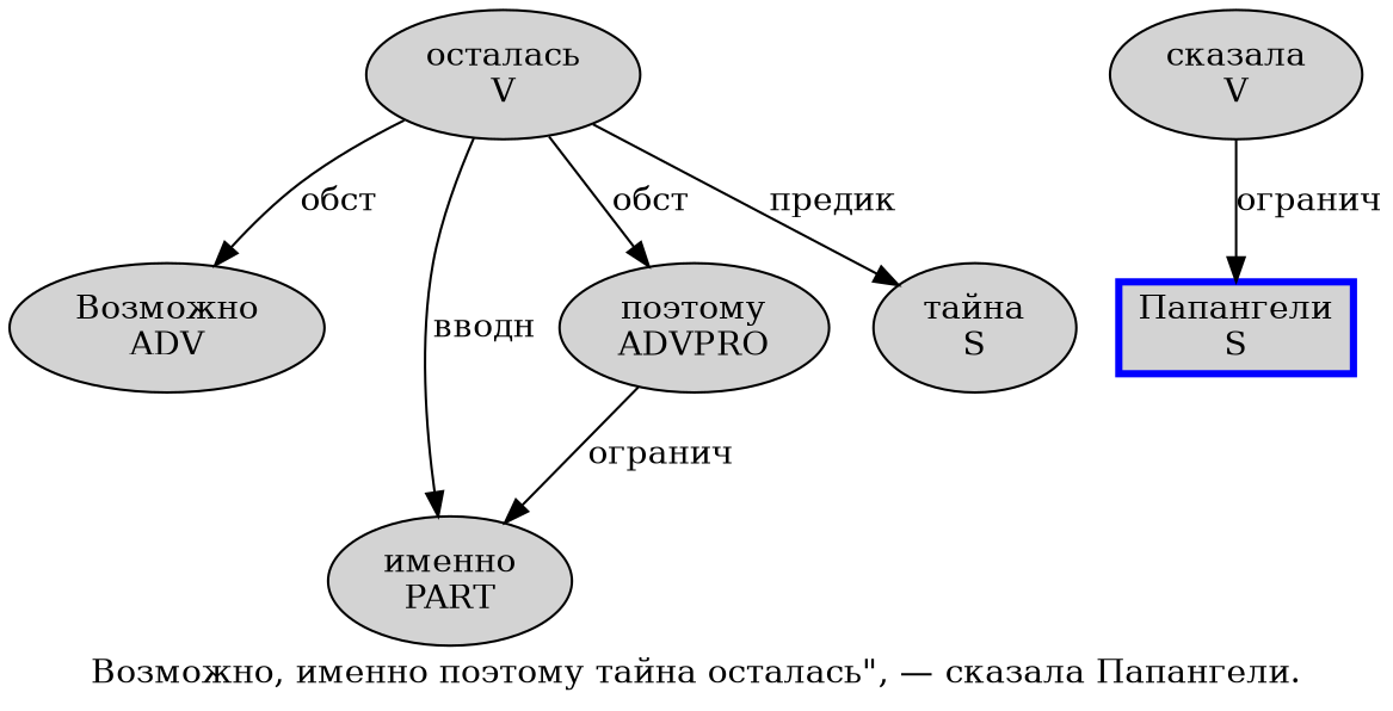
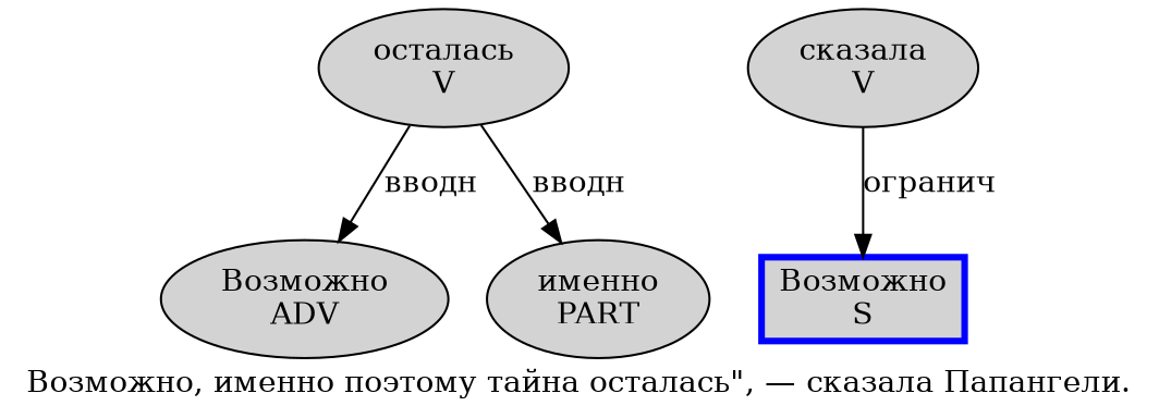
  digraph {
    label="Возможно, именно поэтому тайна осталась\", — сказала Папангели."
    node [fillcolor=lightgray penwidth=1 shape=ellipse style=filled]
    n1 [label="Возможно\nADV"]
    n2 [label="именно\nPART"]
-   n3 [label="поэтому\nADVPRO"]
-   n4 [label="тайна\nS"]
    n5 [label="осталась\nV"]
    n6 [label="сказала\nV"]
-   n7 [color=blue label="Папангели\nS" penwidth=3 shape=box]
-   n3 -> n2 [label="огранич"]
-   n5 -> n1 [label="обст"]
+   n7 [color=blue label="Возможно\nS" penwidth=3 shape=box]
+   n5 -> n1 [label="вводн"]
    n5 -> n2 [label="вводн"]
-   n5 -> n3 [label="обст"]
-   n5 -> n4 [label="предик"]
    n6 -> n7 [label="огранич"]
  }
